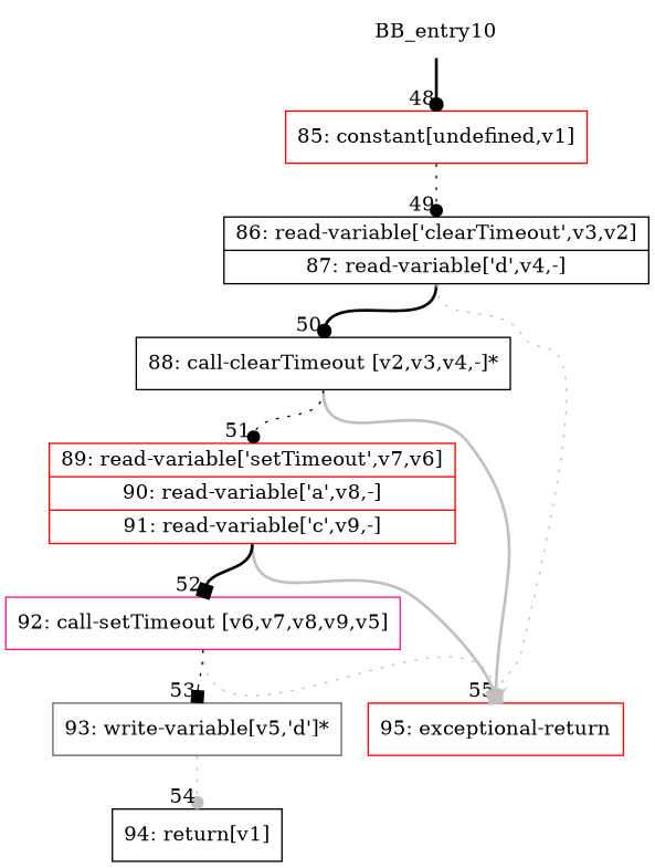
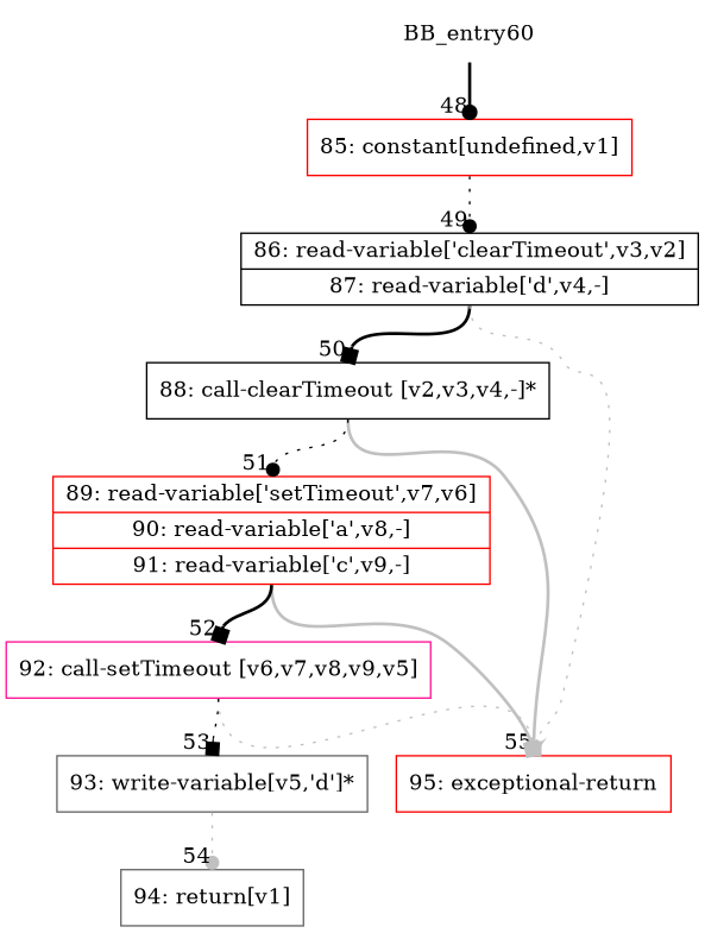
  digraph {
    rankdir=TD
    node [color=black shape=record]
    edge [arrowhead=box headport=n style=dotted tailport=s]
-   BB_entry10 [shape=none]
+   BB_entry10 [shape=none label=BB_entry60]
    n2 [color=red label="{85: constant[undefined,v1]}"]
    n3 [label="{86: read-variable['clearTimeout',v3,v2]|87: read-variable['d',v4,-]}"]
    n4 [label="{88: call-clearTimeout [v2,v3,v4,-]*}"]
    n5 [color=red label="{95: exceptional-return}"]
    n6 [color=red label="{89: read-variable['setTimeout',v7,v6]|90: read-variable['a',v8,-]|91: read-variable['c',v9,-]}"]
    n7 [color=deeppink label="{92: call-setTimeout [v6,v7,v8,v9,v5]}"]
    n8 [color=gray40 label="{93: write-variable[v5,'d']*}"]
-   n9 [label="{94: return[v1]}"]
+   n9 [color=gray40 label="{94: return[v1]}"]
    BB_entry10 -> n2 [arrowhead=dot headlabel="    48" style=bold]
    n2 -> n3 [arrowhead=dot headlabel="      49"]
-   n3 -> n4 [arrowhead=dot headlabel="      50" style=bold]
+   n3 -> n4 [headlabel="      50" style=bold]
    n3 -> n5 [arrowhead=vee color=gray headlabel="      55"]
    n4 -> n5 [color=gray style=bold]
    n4 -> n6 [arrowhead=dot headlabel="      51"]
    n6 -> n5 [color=gray style=bold]
    n6 -> n7 [headlabel="      52" style=bold]
    n7 -> n5 [color=gray]
    n7 -> n8 [headlabel="      53"]
    n8 -> n9 [arrowhead=dot color=gray headlabel="      54"]
  }
